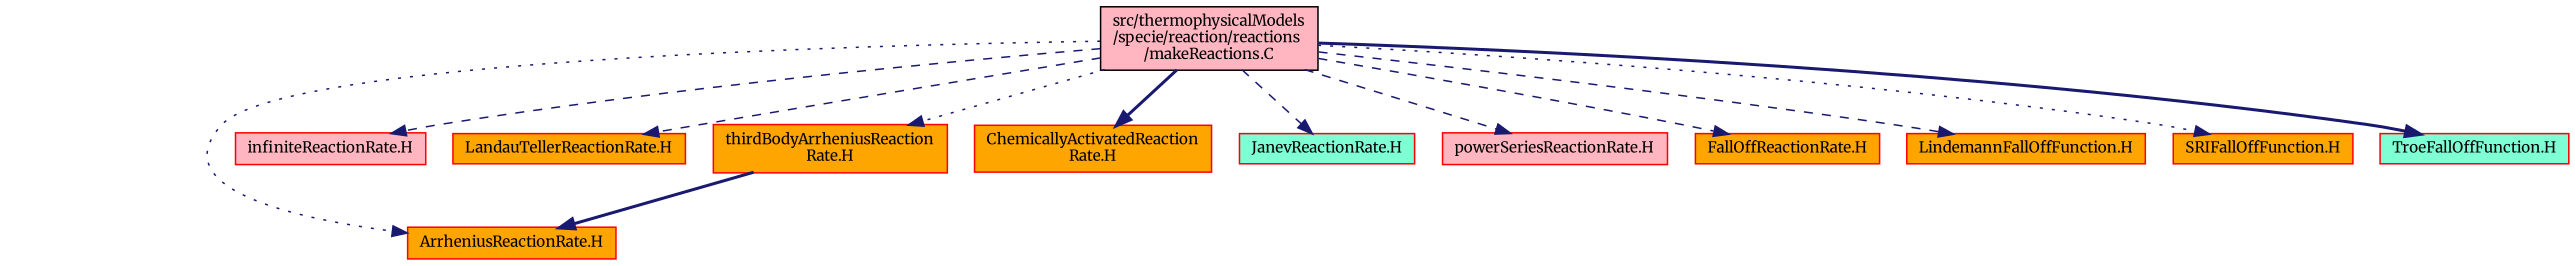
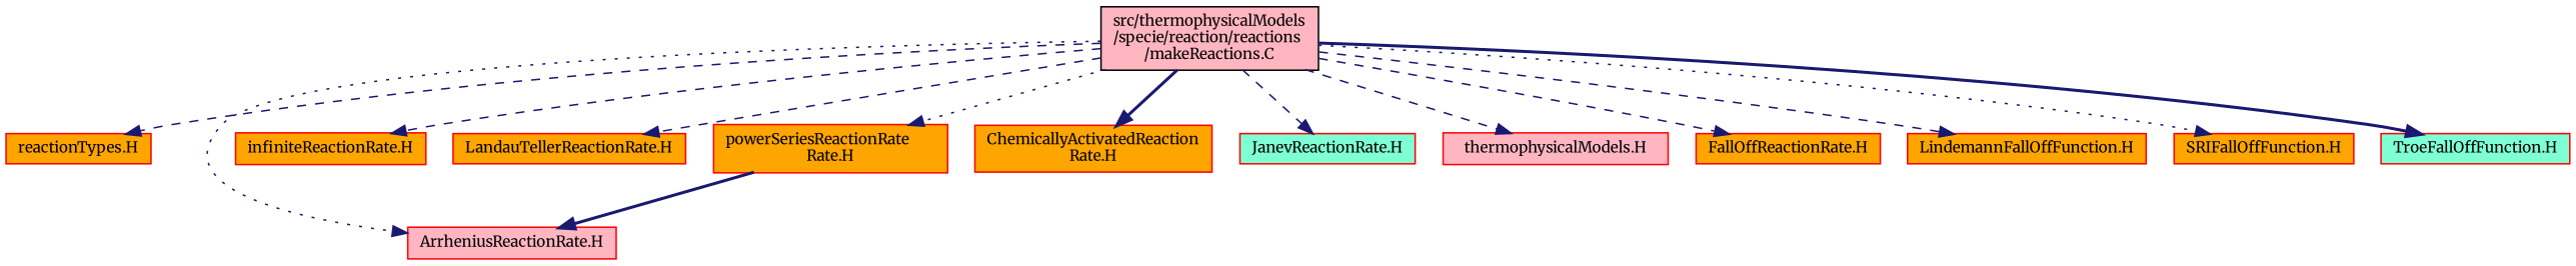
  digraph {
    fontname=Merriweather
    node [color=red fillcolor=orange fontname=Merriweather fontsize=10 shape=record style=filled]
    edge [color=midnightblue fontname=Merriweather fontsize=10 labelfontname=FreeSans labelfontsize=10 style=dashed]
    n1 [color=black fillcolor=lightpink fontcolor=black height=0.2 label="src/thermophysicalModels\l/specie/reaction/reactions\l/makeReactions.C" width=0.4]
-   n3 [height=0.2 label="ArrheniusReactionRate.H" width=0.4]
-   n4 [fillcolor=lightpink height=0.2 label="infiniteReactionRate.H" width=0.4]
+   n2 [height=0.2 label="reactionTypes.H" width=0.4]
+   n3 [fillcolor=lightpink height=0.2 label="ArrheniusReactionRate.H" width=0.4]
+   n4 [height=0.2 label="infiniteReactionRate.H" width=0.4]
    n5 [height=0.2 label="LandauTellerReactionRate.H" width=0.4]
-   n6 [height=0.2 label="thirdBodyArrheniusReaction\lRate.H" width=0.4]
+   n6 [height=0.2 label="powerSeriesReactionRate\lRate.H" width=0.4]
    n7 [height=0.2 label="ChemicallyActivatedReaction\lRate.H" width=0.4]
    n8 [fillcolor=aquamarine height=0.2 label="JanevReactionRate.H" width=0.4]
-   n9 [fillcolor=lightpink height=0.2 label="powerSeriesReactionRate.H" width=0.4]
+   n9 [fillcolor=lightpink height=0.2 label="thermophysicalModels.H" width=0.4]
    n10 [height=0.2 label="FallOffReactionRate.H" width=0.4]
    n11 [height=0.2 label="LindemannFallOffFunction.H" width=0.4]
    n12 [height=0.2 label="SRIFallOffFunction.H" width=0.4]
    n13 [fillcolor=aquamarine height=0.2 label="TroeFallOffFunction.H" width=0.4]
+   n1 -> n2
    n1 -> n3 [style=dotted]
    n1 -> n4
    n1 -> n5
    n1 -> n6 [style=dotted]
    n1 -> n7 [style=bold]
    n1 -> n8
    n1 -> n9
    n1 -> n10
    n1 -> n11
    n1 -> n12 [style=dotted]
    n1 -> n13 [style=bold]
    n6 -> n3 [style=bold]
  }
